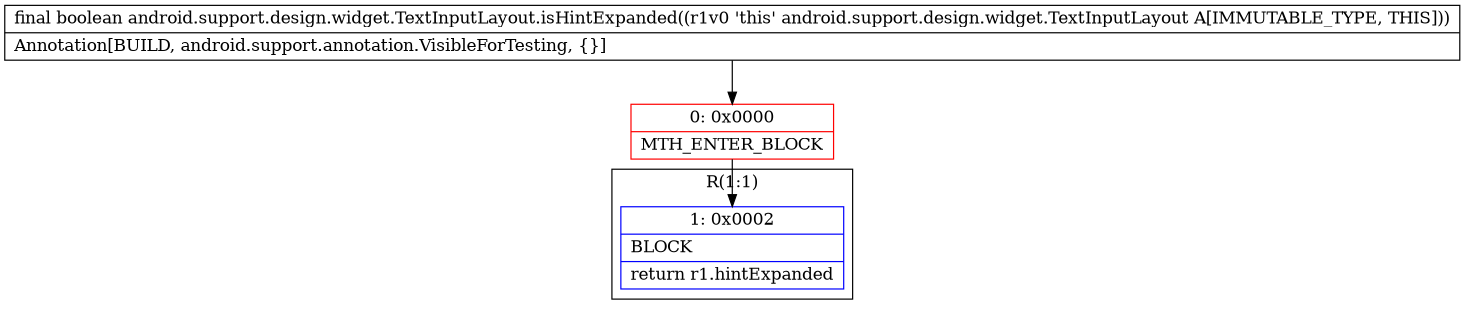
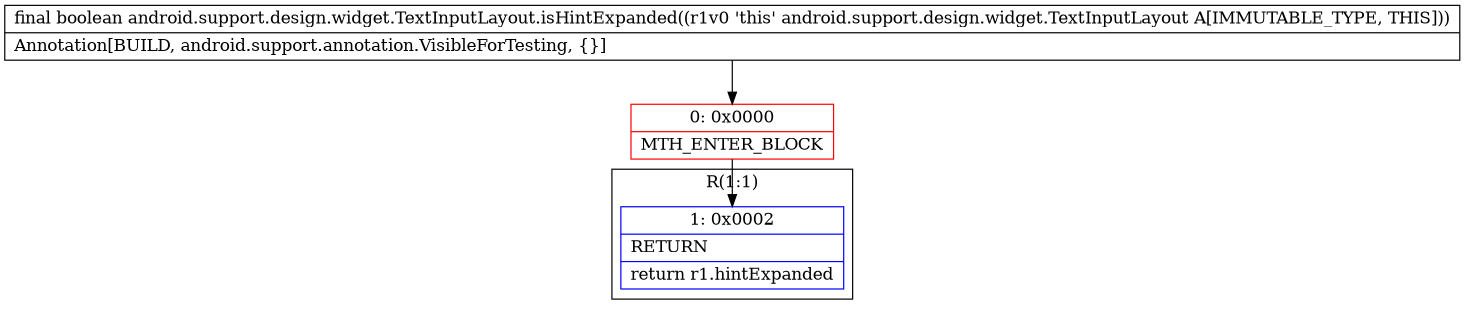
  digraph {
    node [shape=record]
-   n1 [color=blue label="{1\:\ 0x0002|BLOCK\l|return r1.hintExpanded\l}"]
+   n1 [color=blue label="{1\:\ 0x0002|RETURN\l|return r1.hintExpanded\l}"]
    n2 [color=red label="{0\:\ 0x0000|MTH_ENTER_BLOCK\l}"]
    n3 [label="{final boolean android.support.design.widget.TextInputLayout.isHintExpanded((r1v0 'this' android.support.design.widget.TextInputLayout A[IMMUTABLE_TYPE, THIS]))  | Annotation[BUILD, android.support.annotation.VisibleForTesting, \{\}]\l}"]
    subgraph cluster_1 {
      label="R(1:1)"
      n1
    }
    n2 -> n1
    n3 -> n2
  }
